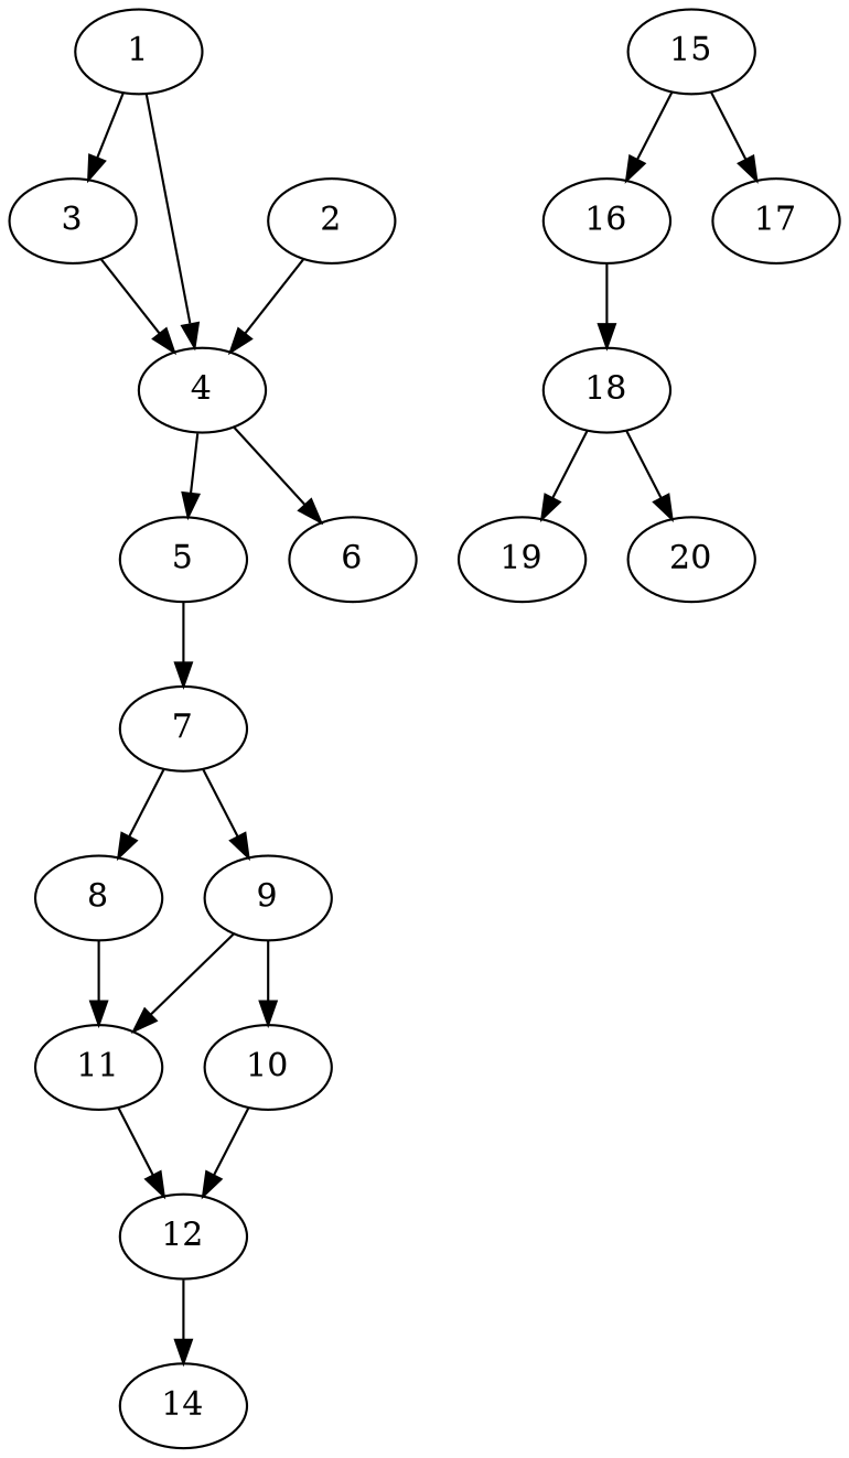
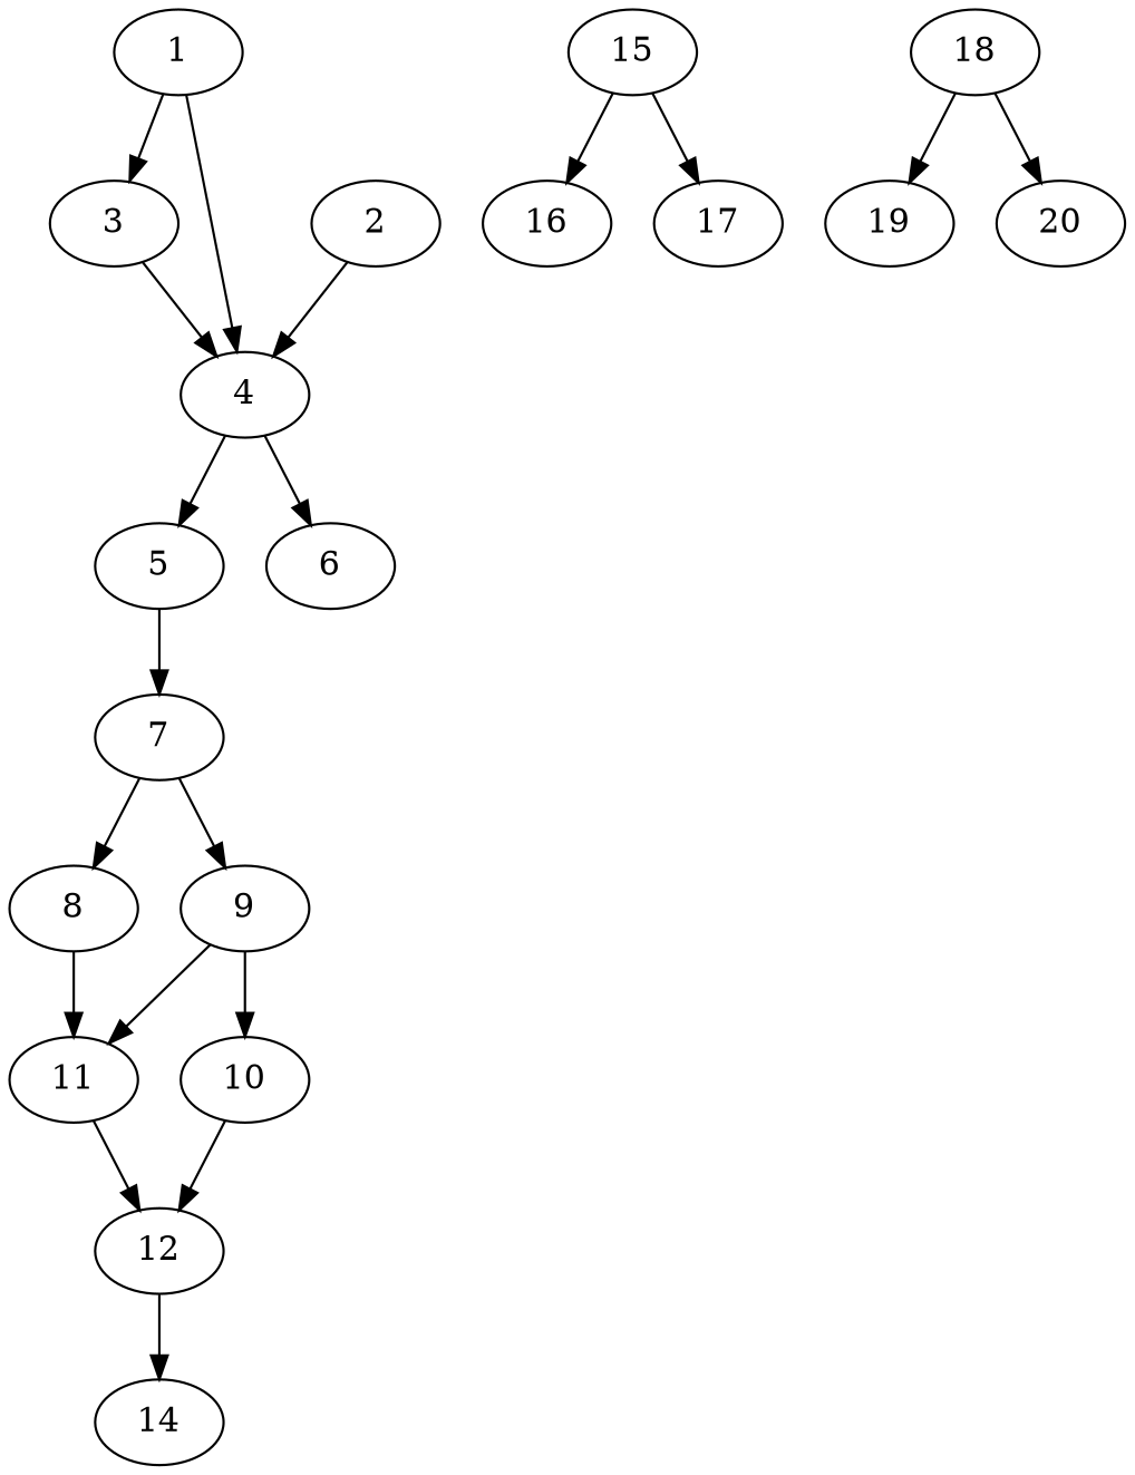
  digraph {
    node [alpha=0.17]
    1 [alpha=0.03 expect_size=39387136]
    3 [alpha=0.05 expect_size=7143424]
    4 [alpha=0.10 expect_size=22131712]
    2 [alpha=0.11 expect_size=27792384]
    5 [alpha=0.02 expect_size=42337280]
    6 [alpha=0.04 expect_size=10195968]
    7 [alpha=0.05 expect_size=28751872]
    8 [expect_size=15186944]
    9 [alpha=0.11 expect_size=14655488]
    11 [alpha=0.12 expect_size=11272192]
    10 [alpha=0.01 expect_size=25360384]
    12 [alpha=0.06 expect_size=18421760]
    14 [alpha=0.02 expect_size=10471424]
    15 [alpha=0.03 expect_size=34676736]
    16 [alpha=0.04 expect_size=39289856]
    17 [alpha=0.18 expect_size=49803264]
    18 [expect_size=15043584]
    19 [alpha=0.19 expect_size=7852032]
    20 [expect_size=34265088]
    1 -> 3
    1 -> 4
    3 -> 4
    4 -> 5
    4 -> 6
    2 -> 4
    5 -> 7
    7 -> 8
    7 -> 9
    8 -> 11
    9 -> 11
    9 -> 10
    11 -> 12
    10 -> 12
    12 -> 14
    15 -> 16
    15 -> 17
-   16 -> 18
    18 -> 19
    18 -> 20
  }
